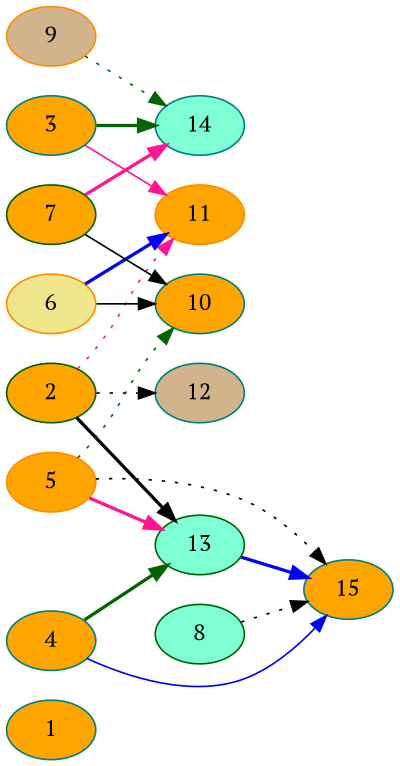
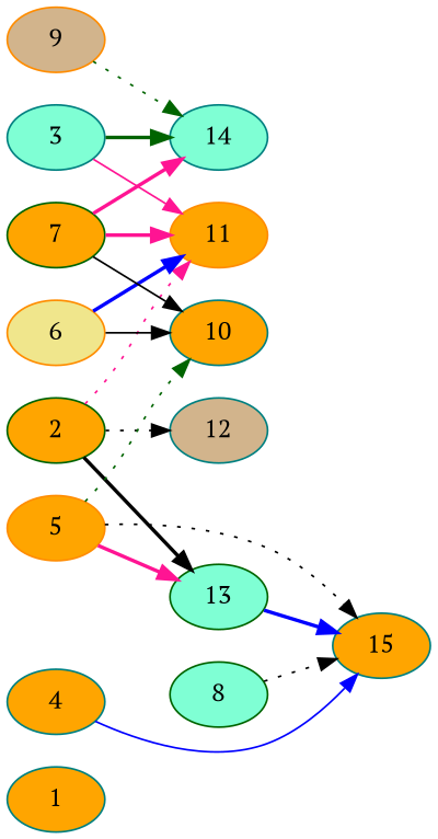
  digraph {
    fontname="PT Serif"
    rankdir=LR
    node [alpha=0.09 color=teal fillcolor=orange fontname="PT Serif" style=filled]
    edge [color=black fontname="PT Serif" style=bold]
    1 [alpha=0.08 expect_size=8281088]
    2 [alpha=0.12 color=darkgreen expect_size=7791616]
    11 [alpha=0.12 color=darkorange expect_size=7656448]
    12 [alpha=0.00 expect_size=26653696 fillcolor=tan]
    13 [alpha=0.11 color=darkgreen expect_size=6851584 fillcolor=aquamarine]
    15 [alpha=0.17 expect_size=50811904]
    14 [expect_size=16034816 fillcolor=aquamarine]
-   3 [alpha=0.04 expect_size=9042944]
+   3 [alpha=0.04 expect_size=9042944 fillcolor=aquamarine]
    4 [alpha=0.15 expect_size=15849472]
    5 [color=darkorange expect_size=12256256]
    10 [expect_size=41573376]
    6 [alpha=0.00 color=darkorange expect_size=48039936 fillcolor=khaki]
    7 [alpha=0.07 color=darkgreen expect_size=35788800]
    8 [alpha=0.18 color=darkgreen expect_size=32020480 fillcolor=aquamarine]
    9 [color=darkorange expect_size=10322944 fillcolor=tan]
    2 -> 11 [color=deeppink style=dotted]
    2 -> 12 [style=dotted]
    2 -> 13
    13 -> 15 [color=blue]
    3 -> 11 [color=deeppink style=solid]
    3 -> 14 [color=darkgreen]
-   4 -> 13 [color=darkgreen]
    4 -> 15 [color=blue style=solid]
    5 -> 13 [color=deeppink]
    5 -> 15 [style=dotted]
    5 -> 10 [color=darkgreen style=dotted]
    6 -> 11 [color=blue]
    6 -> 10 [style=solid]
+   7 -> 11 [color=deeppink]
    7 -> 14 [color=deeppink]
    7 -> 10 [style=solid]
    8 -> 15 [style=dotted]
    9 -> 14 [color=darkgreen style=dotted]
  }
